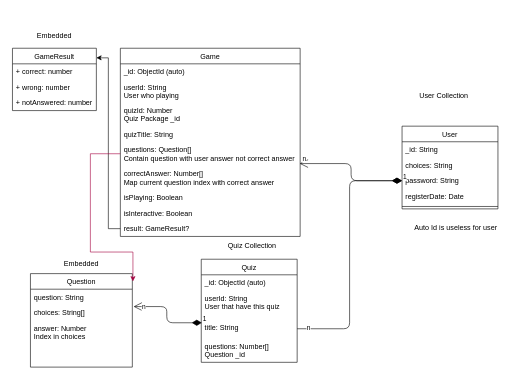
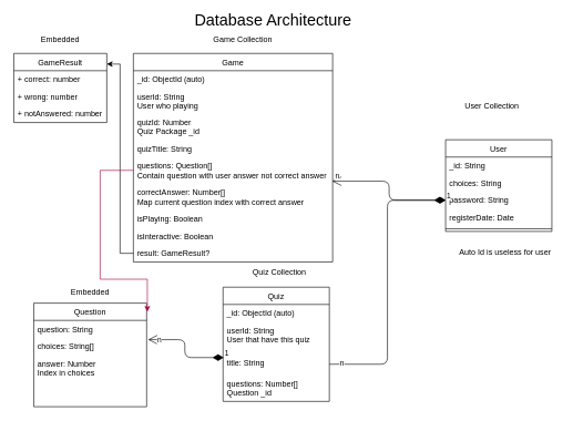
  <mxCell id="0" />
  <mxCell id="1" parent="0" />
  <mxCell id="2" value="Question" style="swimlane;fontStyle=0;align=center;verticalAlign=top;childLayout=stackLayout;horizontal=1;startSize=26;horizontalStack=0;resizeParent=1;resizeLast=0;collapsible=1;marginBottom=0;rounded=0;shadow=0;strokeWidth=1;" parent="1" vertex="1"><mxGeometry x="50" y="456" width="170" height="156" as="geometry"><mxRectangle x="220" y="120" width="160" height="26" as="alternateBounds" /></mxGeometry></mxCell>
  <mxCell id="3" value="question: String" style="text;align=left;verticalAlign=top;spacingLeft=4;spacingRight=4;overflow=hidden;rotatable=0;points=[[0,0.5],[1,0.5]];portConstraint=eastwest;" parent="2" vertex="1"><mxGeometry y="26" width="170" height="26" as="geometry" /></mxCell>
  <mxCell id="4" value="choices: String[]" style="text;align=left;verticalAlign=top;spacingLeft=4;spacingRight=4;overflow=hidden;rotatable=0;points=[[0,0.5],[1,0.5]];portConstraint=eastwest;rounded=0;shadow=0;html=0;" parent="2" vertex="1"><mxGeometry y="52" width="170" height="26" as="geometry" /></mxCell>
  <mxCell id="5" value="answer: Number&#10;Index in choices" style="text;align=left;verticalAlign=top;spacingLeft=4;spacingRight=4;overflow=hidden;rotatable=0;points=[[0,0.5],[1,0.5]];portConstraint=eastwest;rounded=0;shadow=0;html=0;" parent="2" vertex="1"><mxGeometry y="78" width="170" height="36" as="geometry" /></mxCell>
  <mxCell id="6" value="Quiz" style="swimlane;fontStyle=0;align=center;verticalAlign=top;childLayout=stackLayout;horizontal=1;startSize=26;horizontalStack=0;resizeParent=1;resizeLast=0;collapsible=1;marginBottom=0;rounded=0;shadow=0;strokeWidth=1;" parent="1" vertex="1"><mxGeometry x="335" y="432" width="160" height="172" as="geometry"><mxRectangle x="500" y="110" width="160" height="26" as="alternateBounds" /></mxGeometry></mxCell>
  <mxCell id="7" value="_id: ObjectId (auto)" style="text;strokeColor=none;fillColor=none;align=left;verticalAlign=top;spacingLeft=4;spacingRight=4;overflow=hidden;rotatable=0;points=[[0,0.5],[1,0.5]];portConstraint=eastwest;" parent="6" vertex="1"><mxGeometry y="26" width="160" height="26" as="geometry" /></mxCell>
  <mxCell id="8" value="userId: String&#10;User that have this quiz" style="text;strokeColor=none;fillColor=none;align=left;verticalAlign=top;spacingLeft=4;spacingRight=4;overflow=hidden;rotatable=0;points=[[0,0.5],[1,0.5]];portConstraint=eastwest;" parent="6" vertex="1"><mxGeometry y="52" width="160" height="48" as="geometry" /></mxCell>
  <mxCell id="9" value="title: String" style="text;align=left;verticalAlign=top;spacingLeft=4;spacingRight=4;overflow=hidden;rotatable=0;points=[[0,0.5],[1,0.5]];portConstraint=eastwest;" parent="6" vertex="1"><mxGeometry y="100" width="160" height="32" as="geometry" /></mxCell>
  <mxCell id="10" value="questions: Number[]&#10;Question _id" style="text;align=left;verticalAlign=top;spacingLeft=4;spacingRight=4;overflow=hidden;rotatable=0;points=[[0,0.5],[1,0.5]];portConstraint=eastwest;rounded=0;shadow=0;html=0;" parent="6" vertex="1"><mxGeometry y="132" width="160" height="40" as="geometry" /></mxCell>
  <mxCell id="11" value="Game" style="swimlane;fontStyle=0;align=center;verticalAlign=top;childLayout=stackLayout;horizontal=1;startSize=26;horizontalStack=0;resizeParent=1;resizeParentMax=0;resizeLast=0;collapsible=1;marginBottom=0;" parent="1" vertex="1"><mxGeometry x="200" y="80" width="300" height="314" as="geometry" /></mxCell>
  <mxCell id="12" value="_id: ObjectId (auto)" style="text;strokeColor=none;fillColor=none;align=left;verticalAlign=top;spacingLeft=4;spacingRight=4;overflow=hidden;rotatable=0;points=[[0,0.5],[1,0.5]];portConstraint=eastwest;" parent="11" vertex="1"><mxGeometry y="26" width="300" height="26" as="geometry" /></mxCell>
  <mxCell id="13" value="userId: String&#10;User who playing" style="text;strokeColor=none;fillColor=none;align=left;verticalAlign=top;spacingLeft=4;spacingRight=4;overflow=hidden;rotatable=0;points=[[0,0.5],[1,0.5]];portConstraint=eastwest;" parent="11" vertex="1"><mxGeometry y="52" width="300" height="38" as="geometry" /></mxCell>
  <mxCell id="14" value="quizId: Number&#10;Quiz Package _id" style="text;strokeColor=none;fillColor=none;align=left;verticalAlign=top;spacingLeft=4;spacingRight=4;overflow=hidden;rotatable=0;points=[[0,0.5],[1,0.5]];portConstraint=eastwest;" parent="11" vertex="1"><mxGeometry y="90" width="300" height="40" as="geometry" /></mxCell>
  <mxCell id="15" value="quizTitle: String" style="text;strokeColor=none;fillColor=none;align=left;verticalAlign=top;spacingLeft=4;spacingRight=4;overflow=hidden;rotatable=0;points=[[0,0.5],[1,0.5]];portConstraint=eastwest;" parent="11" vertex="1"><mxGeometry y="130" width="300" height="26" as="geometry" /></mxCell>
  <mxCell id="16" value="questions: Question[]&#10;Contain question with user answer not correct answer" style="text;strokeColor=none;fillColor=none;align=left;verticalAlign=top;spacingLeft=4;spacingRight=4;overflow=hidden;rotatable=0;points=[[0,0.5],[1,0.5]];portConstraint=eastwest;" parent="11" vertex="1"><mxGeometry y="156" width="300" height="40" as="geometry" /></mxCell>
  <mxCell id="17" value="correctAnswer: Number[]&#10;Map current question index with correct answer" style="text;strokeColor=none;fillColor=none;align=left;verticalAlign=top;spacingLeft=4;spacingRight=4;overflow=hidden;rotatable=0;points=[[0,0.5],[1,0.5]];portConstraint=eastwest;" parent="11" vertex="1"><mxGeometry y="196" width="300" height="40" as="geometry" /></mxCell>
  <mxCell id="18" value="isPlaying: Boolean" style="text;strokeColor=none;fillColor=none;align=left;verticalAlign=top;spacingLeft=4;spacingRight=4;overflow=hidden;rotatable=0;points=[[0,0.5],[1,0.5]];portConstraint=eastwest;" parent="11" vertex="1"><mxGeometry y="236" width="300" height="26" as="geometry" /></mxCell>
  <mxCell id="19" value="isInteractive: Boolean" style="text;strokeColor=none;fillColor=none;align=left;verticalAlign=top;spacingLeft=4;spacingRight=4;overflow=hidden;rotatable=0;points=[[0,0.5],[1,0.5]];portConstraint=eastwest;" parent="11" vertex="1"><mxGeometry y="262" width="300" height="26" as="geometry" /></mxCell>
  <mxCell id="20" value="result: GameResult?" style="text;strokeColor=none;fillColor=none;align=left;verticalAlign=top;spacingLeft=4;spacingRight=4;overflow=hidden;rotatable=0;points=[[0,0.5],[1,0.5]];portConstraint=eastwest;" parent="11" vertex="1"><mxGeometry y="288" width="300" height="26" as="geometry" /></mxCell>
  <mxCell id="21" value="Embedded" style="text;html=1;strokeColor=none;fillColor=none;align=center;verticalAlign=middle;whiteSpace=wrap;rounded=0;" parent="1" vertex="1"><mxGeometry x="70" y="430" width="130" height="20" as="geometry" /></mxCell>
  <mxCell id="22" value="Quiz Collection" style="text;html=1;strokeColor=none;fillColor=none;align=center;verticalAlign=middle;whiteSpace=wrap;rounded=0;" parent="1" vertex="1"><mxGeometry x="345" y="400" width="150" height="20" as="geometry" /></mxCell>
+ <mxCell id="23" value="Game Collection" style="text;html=1;strokeColor=none;fillColor=none;align=center;verticalAlign=middle;whiteSpace=wrap;rounded=0;" parent="1" vertex="1"><mxGeometry x="310" y="50" width="110" height="20" as="geometry" /></mxCell>
  <mxCell id="24" value="User" style="swimlane;fontStyle=0;align=center;verticalAlign=top;childLayout=stackLayout;horizontal=1;startSize=26;horizontalStack=0;resizeParent=1;resizeParentMax=0;resizeLast=0;collapsible=1;marginBottom=0;" parent="1" vertex="1"><mxGeometry x="670" y="210" width="160" height="138" as="geometry" /></mxCell>
  <mxCell id="25" value="_id: String" style="text;strokeColor=none;fillColor=none;align=left;verticalAlign=top;spacingLeft=4;spacingRight=4;overflow=hidden;rotatable=0;points=[[0,0.5],[1,0.5]];portConstraint=eastwest;" parent="24" vertex="1"><mxGeometry y="26" width="160" height="26" as="geometry" /></mxCell>
  <mxCell id="26" value="choices: String" style="text;strokeColor=none;fillColor=none;align=left;verticalAlign=top;spacingLeft=4;spacingRight=4;overflow=hidden;rotatable=0;points=[[0,0.5],[1,0.5]];portConstraint=eastwest;" parent="24" vertex="1"><mxGeometry y="52" width="160" height="26" as="geometry" /></mxCell>
  <mxCell id="27" value="password: String" style="text;strokeColor=none;fillColor=none;align=left;verticalAlign=top;spacingLeft=4;spacingRight=4;overflow=hidden;rotatable=0;points=[[0,0.5],[1,0.5]];portConstraint=eastwest;" parent="24" vertex="1"><mxGeometry y="78" width="160" height="26" as="geometry" /></mxCell>
  <mxCell id="28" value="registerDate: Date" style="text;strokeColor=none;fillColor=none;align=left;verticalAlign=top;spacingLeft=4;spacingRight=4;overflow=hidden;rotatable=0;points=[[0,0.5],[1,0.5]];portConstraint=eastwest;" parent="24" vertex="1"><mxGeometry y="104" width="160" height="26" as="geometry" /></mxCell>
  <mxCell id="29" value="" style="line;strokeWidth=1;fillColor=none;align=left;verticalAlign=middle;spacingTop=-1;spacingLeft=3;spacingRight=3;rotatable=0;labelPosition=right;points=[];portConstraint=eastwest;" parent="24" vertex="1"><mxGeometry y="130" width="160" height="8" as="geometry" /></mxCell>
  <mxCell id="30" value="Auto Id is useless for user" style="text;html=1;strokeColor=none;fillColor=none;align=center;verticalAlign=middle;whiteSpace=wrap;rounded=0;" parent="1" vertex="1"><mxGeometry x="680" y="370" width="160" height="20" as="geometry" /></mxCell>
  <mxCell id="31" value="User Collection" style="text;html=1;strokeColor=none;fillColor=none;align=center;verticalAlign=middle;whiteSpace=wrap;rounded=0;" parent="1" vertex="1"><mxGeometry x="680" y="150" width="120" height="20" as="geometry" /></mxCell>
  <mxCell id="32" value="1" style="endArrow=open;html=1;endSize=12;startArrow=diamondThin;startSize=14;startFill=1;edgeStyle=orthogonalEdgeStyle;align=left;verticalAlign=bottom;entryX=0.997;entryY=-0.09;entryDx=0;entryDy=0;entryPerimeter=0;" parent="1" source="27" target="17" edge="1"><mxGeometry x="-1" y="3" relative="1" as="geometry"><mxPoint x="480" y="240" as="sourcePoint" /><mxPoint x="640" y="240" as="targetPoint" /></mxGeometry></mxCell>
  <mxCell id="33" value="n" style="edgeLabel;html=1;align=center;verticalAlign=middle;resizable=0;points=[];" parent="32" vertex="1" connectable="0"><mxGeometry x="0.917" y="-8" relative="1" as="geometry"><mxPoint x="-1" as="offset" /></mxGeometry></mxCell>
  <mxCell id="34" value="1" style="endArrow=none;html=1;endSize=12;startArrow=diamondThin;startSize=14;startFill=1;edgeStyle=orthogonalEdgeStyle;align=left;verticalAlign=bottom;exitX=0;exitY=0.5;exitDx=0;exitDy=0;entryX=1;entryY=0.5;entryDx=0;entryDy=0;" parent="1" source="27" target="9" edge="1"><mxGeometry x="-1" y="3" relative="1" as="geometry"><mxPoint x="560" y="270" as="sourcePoint" /><mxPoint x="720" y="270" as="targetPoint" /></mxGeometry></mxCell>
  <mxCell id="35" value="n" style="edgeLabel;html=1;align=center;verticalAlign=middle;resizable=0;points=[];" parent="34" vertex="1" connectable="0"><mxGeometry x="0.914" y="-2" relative="1" as="geometry"><mxPoint as="offset" /></mxGeometry></mxCell>
  <mxCell id="36" value="1" style="endArrow=open;html=1;endSize=12;startArrow=diamondThin;startSize=14;startFill=1;edgeStyle=orthogonalEdgeStyle;align=left;verticalAlign=bottom;exitX=0.006;exitY=0.188;exitDx=0;exitDy=0;exitPerimeter=0;entryX=1.012;entryY=0.115;entryDx=0;entryDy=0;entryPerimeter=0;" parent="1" source="9" target="4" edge="1"><mxGeometry x="-1" y="3" relative="1" as="geometry"><mxPoint x="310" y="442" as="sourcePoint" /><mxPoint x="470" y="442" as="targetPoint" /></mxGeometry></mxCell>
  <mxCell id="37" value="n" style="edgeLabel;html=1;align=center;verticalAlign=middle;resizable=0;points=[];" parent="36" vertex="1" connectable="0"><mxGeometry x="0.753" y="1" relative="1" as="geometry"><mxPoint as="offset" /></mxGeometry></mxCell>
+ <mxCell id="38" value="Database Architecture" style="text;html=1;strokeColor=none;fillColor=none;align=center;verticalAlign=middle;whiteSpace=wrap;rounded=0;fontSize=24;" parent="1" vertex="1"><mxGeometry x="252.5" y="20" width="315" height="20" as="geometry" /></mxCell>
  <mxCell id="39" value="GameResult" style="swimlane;fontStyle=0;childLayout=stackLayout;horizontal=1;startSize=26;fillColor=none;horizontalStack=0;resizeParent=1;resizeParentMax=0;resizeLast=0;collapsible=1;marginBottom=0;" parent="1" vertex="1"><mxGeometry x="20" y="80" width="140" height="104" as="geometry" /></mxCell>
  <mxCell id="40" value="+ correct: number" style="text;strokeColor=none;fillColor=none;align=left;verticalAlign=top;spacingLeft=4;spacingRight=4;overflow=hidden;rotatable=0;points=[[0,0.5],[1,0.5]];portConstraint=eastwest;" parent="39" vertex="1"><mxGeometry y="26" width="140" height="26" as="geometry" /></mxCell>
  <mxCell id="41" value="+ wrong: number" style="text;strokeColor=none;fillColor=none;align=left;verticalAlign=top;spacingLeft=4;spacingRight=4;overflow=hidden;rotatable=0;points=[[0,0.5],[1,0.5]];portConstraint=eastwest;" parent="39" vertex="1"><mxGeometry y="52" width="140" height="26" as="geometry" /></mxCell>
  <mxCell id="42" value="+ notAnswered: number" style="text;strokeColor=none;fillColor=none;align=left;verticalAlign=top;spacingLeft=4;spacingRight=4;overflow=hidden;rotatable=0;points=[[0,0.5],[1,0.5]];portConstraint=eastwest;" parent="39" vertex="1"><mxGeometry y="78" width="140" height="26" as="geometry" /></mxCell>
  <mxCell id="43" style="edgeStyle=orthogonalEdgeStyle;rounded=0;orthogonalLoop=1;jettySize=auto;html=1;exitX=0;exitY=0.5;exitDx=0;exitDy=0;entryX=1;entryY=0.154;entryDx=0;entryDy=0;entryPerimeter=0;startArrow=none;startFill=0;" parent="1" source="20" target="39" edge="1"><mxGeometry relative="1" as="geometry" /></mxCell>
  <mxCell id="44" value="Embedded" style="text;html=1;strokeColor=none;fillColor=none;align=center;verticalAlign=middle;whiteSpace=wrap;rounded=0;" parent="1" vertex="1"><mxGeometry x="50" y="50" width="80" height="20" as="geometry" /></mxCell>
  <mxCell id="45" style="edgeStyle=orthogonalEdgeStyle;rounded=0;orthogonalLoop=1;jettySize=auto;html=1;entryX=1.006;entryY=0.083;entryDx=0;entryDy=0;entryPerimeter=0;startArrow=none;startFill=0;fillColor=#d80073;strokeColor=#A50040;" parent="1" source="16" target="2" edge="1"><mxGeometry relative="1" as="geometry"><Array as="points"><mxPoint x="150" y="256" /><mxPoint x="150" y="420" /><mxPoint x="221" y="420" /></Array></mxGeometry></mxCell>
